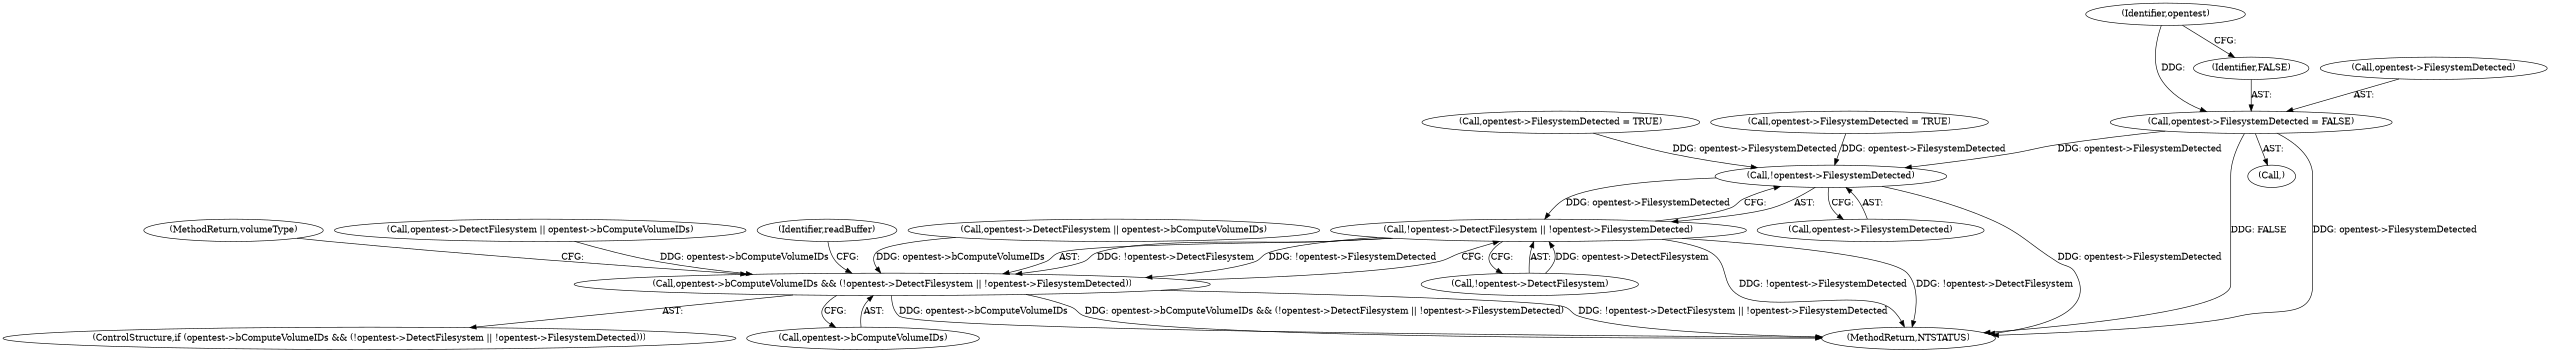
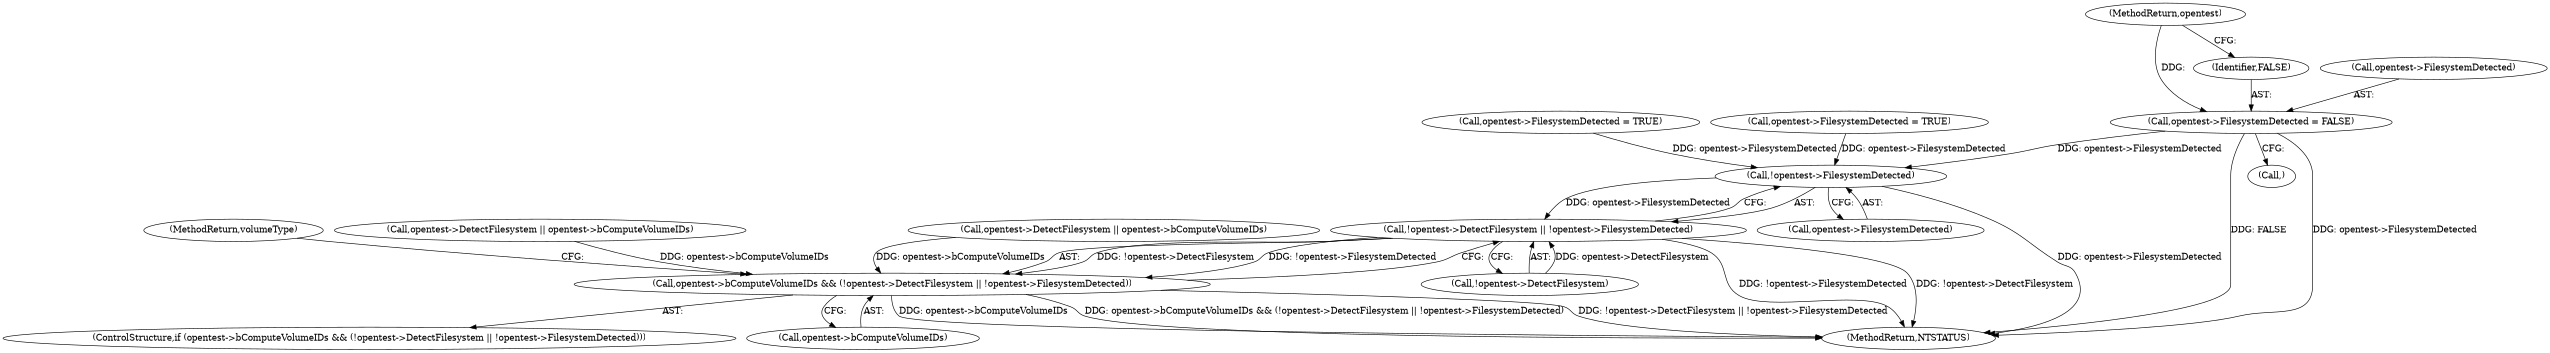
  digraph {
    n1 [label="(Call,opentest->FilesystemDetected = FALSE)"]
    n2 [label="(Call,!opentest->FilesystemDetected)"]
    n3 [label="(MethodReturn,NTSTATUS)"]
    n4 [label="(Call,)"]
    n5 [label="(Call,!opentest->DetectFilesystem || !opentest->FilesystemDetected)"]
    n6 [label="(Call,opentest->FilesystemDetected)"]
    n7 [label="(Identifier,FALSE)"]
    n8 [label="(Call,opentest->bComputeVolumeIDs && (!opentest->DetectFilesystem || !opentest->FilesystemDetected))"]
    n9 [label="(Call,!opentest->DetectFilesystem)"]
    n10 [label="(ControlStructure,if (opentest->bComputeVolumeIDs && (!opentest->DetectFilesystem || !opentest->FilesystemDetected)))"]
    n11 [label="(Call,opentest->bComputeVolumeIDs)"]
-   n12 [label="(Identifier,opentest)"]
+   n12 [label="(MethodReturn,opentest)"]
    n13 [label="(Call,opentest->FilesystemDetected = TRUE)"]
    n14 [label="(MethodReturn,volumeType)"]
    n15 [label="(Call,opentest->DetectFilesystem || opentest->bComputeVolumeIDs)"]
    n16 [label="(Call,opentest->FilesystemDetected)"]
    n17 [label="(Call,opentest->FilesystemDetected = TRUE)"]
-   n18 [label="(Identifier,readBuffer)"]
    n19 [label="(Call,opentest->DetectFilesystem || opentest->bComputeVolumeIDs)"]
    n1 -> n2 [label="DDG: opentest->FilesystemDetected"]
    n1 -> n3 [label="DDG: opentest->FilesystemDetected"]
    n1 -> n3 [label="DDG: FALSE"]
-   n1 -> n4 [label="AST: "]
+   n1 -> n4 [label="CFG: "]
    n2 -> n3 [label="DDG: opentest->FilesystemDetected"]
    n2 -> n5 [label="AST: "]
    n2 -> n5 [label="DDG: opentest->FilesystemDetected"]
    n2 -> n6 [label="CFG: "]
    n5 -> n2 [label="CFG: "]
    n5 -> n3 [label="DDG: !opentest->FilesystemDetected"]
    n5 -> n3 [label="DDG: !opentest->DetectFilesystem"]
    n5 -> n8 [label="AST: "]
    n5 -> n8 [label="DDG: !opentest->DetectFilesystem"]
    n5 -> n8 [label="DDG: !opentest->FilesystemDetected"]
    n5 -> n9 [label="CFG: "]
    n6 -> n2 [label="AST: "]
    n7 -> n1 [label="AST: "]
    n8 -> n3 [label="DDG: opentest->bComputeVolumeIDs && (!opentest->DetectFilesystem || !opentest->FilesystemDetected)"]
    n8 -> n3 [label="DDG: !opentest->DetectFilesystem || !opentest->FilesystemDetected"]
    n8 -> n3 [label="DDG: opentest->bComputeVolumeIDs"]
    n8 -> n5 [label="CFG: "]
    n8 -> n10 [label="AST: "]
    n8 -> n11 [label="CFG: "]
    n9 -> n5 [label="AST: "]
    n9 -> n5 [label="DDG: opentest->DetectFilesystem"]
    n11 -> n8 [label="AST: "]
    n12 -> n1 [label="DDG: "]
    n12 -> n7 [label="CFG: "]
    n13 -> n2 [label="DDG: opentest->FilesystemDetected"]
    n14 -> n8 [label="CFG: "]
    n15 -> n8 [label="DDG: opentest->bComputeVolumeIDs"]
    n16 -> n1 [label="AST: "]
    n17 -> n2 [label="DDG: opentest->FilesystemDetected"]
-   n18 -> n8 [label="CFG: "]
    n19 -> n8 [label="DDG: opentest->bComputeVolumeIDs"]
  }
